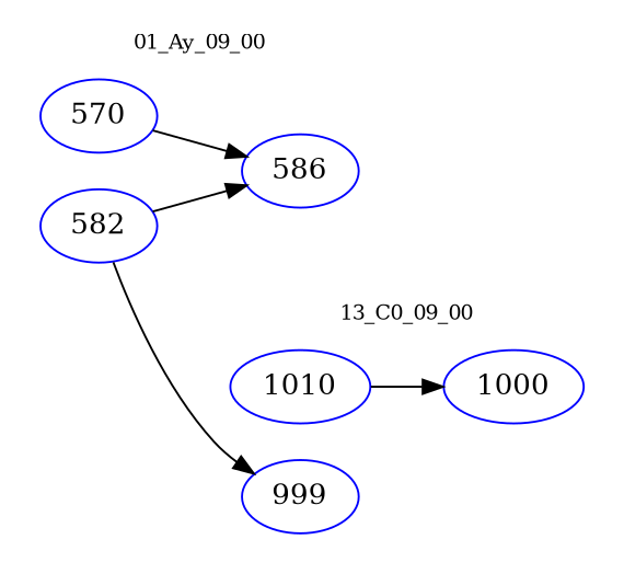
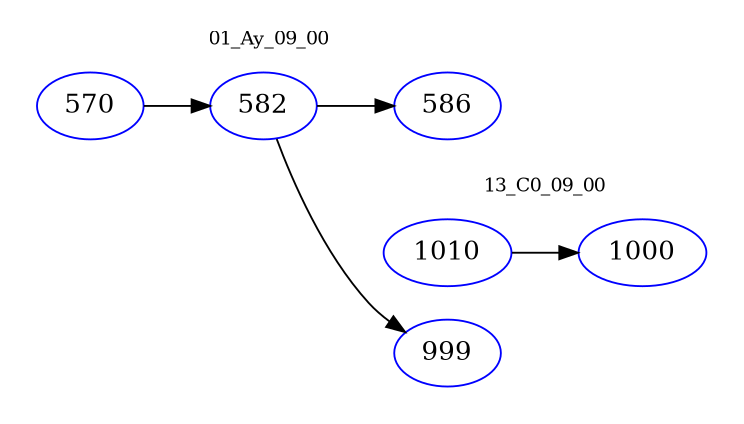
  digraph {
    rankdir=LR
    node [color=blue]
    edge [color=black]
    n1 [label=570]
    n2 [label=582]
    n3 [label=586]
    n4 [label=1010]
    n5 [label=1000]
    n6 [label=999]
    subgraph cluster_1 {
      color=white
      fontsize=10
      label="01_Ay_09_00"
      n1
      n2
      n3
    }
    subgraph cluster_2 {
      color=white
      fontsize=10
      label="13_C0_09_00"
      n4
      n5
      n6
    }
-   n1 -> n3
+   n1 -> n2
    n2 -> n3
    n2 -> n6
    n4 -> n5
  }
